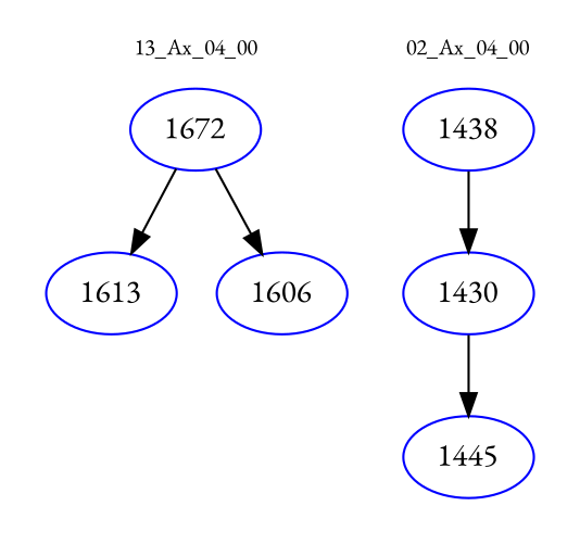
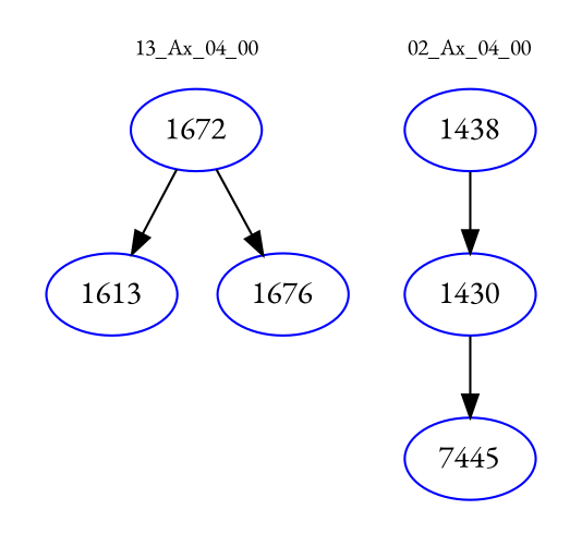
  digraph {
    fontname="EB Garamond"
    node [color=blue fontname="EB Garamond"]
    edge [color=black fontname="EB Garamond"]
    n1 [label=1672]
    n2 [label=1613]
-   n3 [label=1606]
+   n3 [label=1676]
    n4 [label=1438]
    n5 [label=1430]
-   n6 [label=1445]
+   n6 [label=7445]
    subgraph cluster_1 {
      color=white
      fontsize=10
      label="13_Ax_04_00"
      n1
      n2
      n3
    }
    subgraph cluster_2 {
      color=white
      fontsize=10
      label="02_Ax_04_00"
      n4
      n5
      n6
    }
    n1 -> n2
    n1 -> n3
    n4 -> n5
    n5 -> n6
  }
